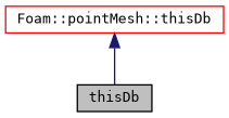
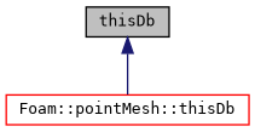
  digraph {
    rankdir=TB
    fontname="DejaVu Sans Mono"
    node [fontname="DejaVu Sans Mono" fontsize=10 shape=record]
    n1 [color=black fillcolor=grey75 fontcolor=black height=0.2 label=thisDb style=filled width=0.4]
    n2 [color=red height=0.2 label="Foam::pointMesh::thisDb" width=0.4]
-   n2 -> n1 [color=midnightblue dir=back fontname="DejaVu Sans Mono" fontsize=10 labelfontname=Helvetica labelfontsize=10 style=solid]
+   n1 -> n2 [color=midnightblue dir=back fontname="DejaVu Sans Mono" fontsize=10 labelfontname=Helvetica labelfontsize=10 style=solid]
  }
